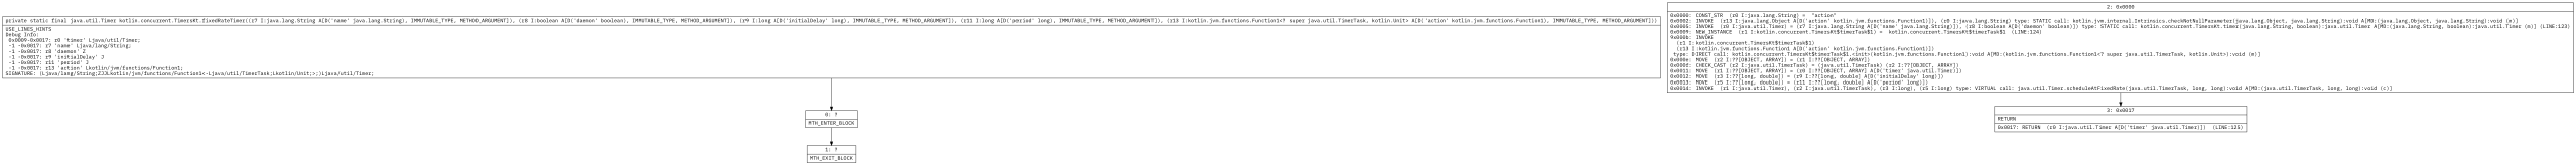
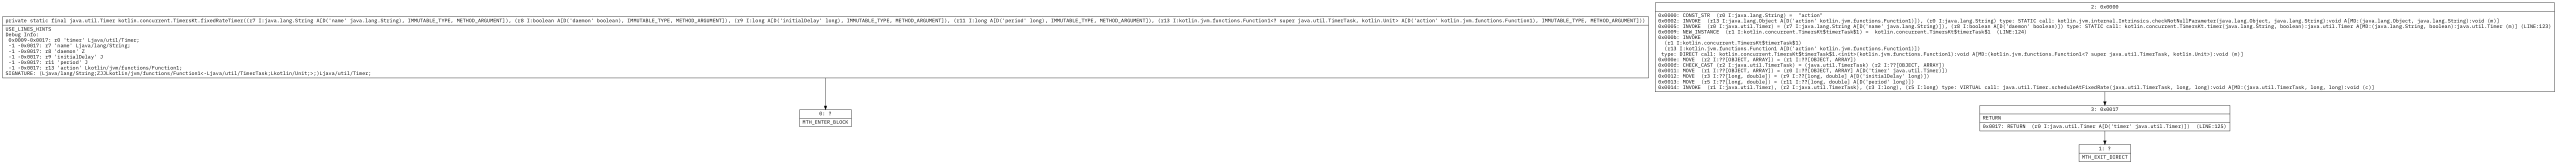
  digraph {
    fontname="IBM Plex Mono"
    node [fontname="IBM Plex Mono" shape=record]
    edge [fontname="IBM Plex Mono"]
    n1 [label="{0\:\ ?|MTH_ENTER_BLOCK\l}"]
-   n2 [label="{2\:\ 0x0000|0x0000: CONST_STR  (r0 I:java.lang.String) =  \"action\" \l0x0002: INVOKE  (r13 I:java.lang.Object A[D('action' kotlin.jvm.functions.Function1)]), (r0 I:java.lang.String) type: STATIC call: kotlin.jvm.internal.Intrinsics.checkNotNullParameter(java.lang.Object, java.lang.String):void A[MD:(java.lang.Object, java.lang.String):void (m)]\l0x0005: INVOKE  (r0 I:java.util.Timer) = (r7 I:java.lang.String A[D('name' java.lang.String)]), (r8 I:boolean A[D('daemon' boolean)]) type: STATIC call: kotlin.concurrent.TimersKt.timer(java.lang.String, boolean):java.util.Timer A[MD:(java.lang.String, boolean):java.util.Timer (m)] (LINE:123)\l0x0009: NEW_INSTANCE  (r1 I:kotlin.concurrent.TimersKt$timerTask$1) =  kotlin.concurrent.TimersKt$timerTask$1  (LINE:124)\l9x000b: INVOKE  \l  (r1 I:kotlin.concurrent.TimersKt$timerTask$1)\l  (r13 I:kotlin.jvm.functions.Function1 A[D('action' kotlin.jvm.functions.Function1)])\l type: DIRECT call: kotlin.concurrent.TimersKt$timerTask$1.\<init\>(kotlin.jvm.functions.Function1):void A[MD:(kotlin.jvm.functions.Function1\<? super java.util.TimerTask, kotlin.Unit\>):void (m)]\l0x000e: MOVE  (r2 I:??[OBJECT, ARRAY]) = (r1 I:??[OBJECT, ARRAY]) \l0x000f: CHECK_CAST (r2 I:java.util.TimerTask) = (java.util.TimerTask) (r2 I:??[OBJECT, ARRAY]) \l0x0011: MOVE  (r1 I:??[OBJECT, ARRAY]) = (r0 I:??[OBJECT, ARRAY] A[D('timer' java.util.Timer)]) \l0x0012: MOVE  (r3 I:??[long, double]) = (r9 I:??[long, double] A[D('initialDelay' long)]) \l0x0013: MOVE  (r5 I:??[long, double]) = (r11 I:??[long, double] A[D('period' long)]) \l0x0014: INVOKE  (r1 I:java.util.Timer), (r2 I:java.util.TimerTask), (r3 I:long), (r5 I:long) type: VIRTUAL call: java.util.Timer.scheduleAtFixedRate(java.util.TimerTask, long, long):void A[MD:(java.util.TimerTask, long, long):void (c)]\l}"]
+   n2 [label="{2\:\ 0x0000|0x0000: CONST_STR  (r0 I:java.lang.String) =  \"action\" \l0x0002: INVOKE  (r13 I:java.lang.Object A[D('action' kotlin.jvm.functions.Function1)]), (r0 I:java.lang.String) type: STATIC call: kotlin.jvm.internal.Intrinsics.checkNotNullParameter(java.lang.Object, java.lang.String):void A[MD:(java.lang.Object, java.lang.String):void (m)]\l0x0005: INVOKE  (r0 I:java.util.Timer) = (r7 I:java.lang.String A[D('name' java.lang.String)]), (r8 I:boolean A[D('daemon' boolean)]) type: STATIC call: kotlin.concurrent.TimersKt.timer(java.lang.String, boolean):java.util.Timer A[MD:(java.lang.String, boolean):java.util.Timer (m)] (LINE:123)\l0x0009: NEW_INSTANCE  (r1 I:kotlin.concurrent.TimersKt$timerTask$1) =  kotlin.concurrent.TimersKt$timerTask$1  (LINE:124)\l0x000b: INVOKE  \l  (r1 I:kotlin.concurrent.TimersKt$timerTask$1)\l  (r13 I:kotlin.jvm.functions.Function1 A[D('action' kotlin.jvm.functions.Function1)])\l type: DIRECT call: kotlin.concurrent.TimersKt$timerTask$1.\<init\>(kotlin.jvm.functions.Function1):void A[MD:(kotlin.jvm.functions.Function1\<? super java.util.TimerTask, kotlin.Unit\>):void (m)]\l0x000e: MOVE  (r2 I:??[OBJECT, ARRAY]) = (r1 I:??[OBJECT, ARRAY]) \l0x000f: CHECK_CAST (r2 I:java.util.TimerTask) = (java.util.TimerTask) (r2 I:??[OBJECT, ARRAY]) \l0x0011: MOVE  (r1 I:??[OBJECT, ARRAY]) = (r0 I:??[OBJECT, ARRAY] A[D('timer' java.util.Timer)]) \l0x0012: MOVE  (r3 I:??[long, double]) = (r9 I:??[long, double] A[D('initialDelay' long)]) \l0x0013: MOVE  (r5 I:??[long, double]) = (r11 I:??[long, double] A[D('period' long)]) \l0x0014: INVOKE  (r1 I:java.util.Timer), (r2 I:java.util.TimerTask), (r3 I:long), (r5 I:long) type: VIRTUAL call: java.util.Timer.scheduleAtFixedRate(java.util.TimerTask, long, long):void A[MD:(java.util.TimerTask, long, long):void (c)]\l}"]
    n3 [label="{3\:\ 0x0017|RETURN\l|0x0017: RETURN  (r0 I:java.util.Timer A[D('timer' java.util.Timer)])  (LINE:125)\l}"]
-   n4 [label="{1\:\ ?|MTH_EXIT_BLOCK\l}"]
+   n4 [label="{1\:\ ?|MTH_EXIT_DIRECT\l}"]
    n5 [label="{private static final java.util.Timer kotlin.concurrent.TimersKt.fixedRateTimer((r7 I:java.lang.String A[D('name' java.lang.String), IMMUTABLE_TYPE, METHOD_ARGUMENT]), (r8 I:boolean A[D('daemon' boolean), IMMUTABLE_TYPE, METHOD_ARGUMENT]), (r9 I:long A[D('initialDelay' long), IMMUTABLE_TYPE, METHOD_ARGUMENT]), (r11 I:long A[D('period' long), IMMUTABLE_TYPE, METHOD_ARGUMENT]), (r13 I:kotlin.jvm.functions.Function1\<? super java.util.TimerTask, kotlin.Unit\> A[D('action' kotlin.jvm.functions.Function1), IMMUTABLE_TYPE, METHOD_ARGUMENT]))  | USE_LINES_HINTS\lDebug Info:\l  0x0009\-0x0017: r0 'timer' Ljava\/util\/Timer;\l  \-1 \-0x0017: r7 'name' Ljava\/lang\/String;\l  \-1 \-0x0017: r8 'daemon' Z\l  \-1 \-0x0017: r9 'initialDelay' J\l  \-1 \-0x0017: r11 'period' J\l  \-1 \-0x0017: r13 'action' Lkotlin\/jvm\/functions\/Function1;\lSIGNATURE: (Ljava\/lang\/String;ZJJLkotlin\/jvm\/functions\/Function1\<\-Ljava\/util\/TimerTask;Lkotlin\/Unit;\>;)Ljava\/util\/Timer;\l}"]
    n2 -> n3
-   n1 -> n4
+   n3 -> n4
    n5 -> n1
  }
